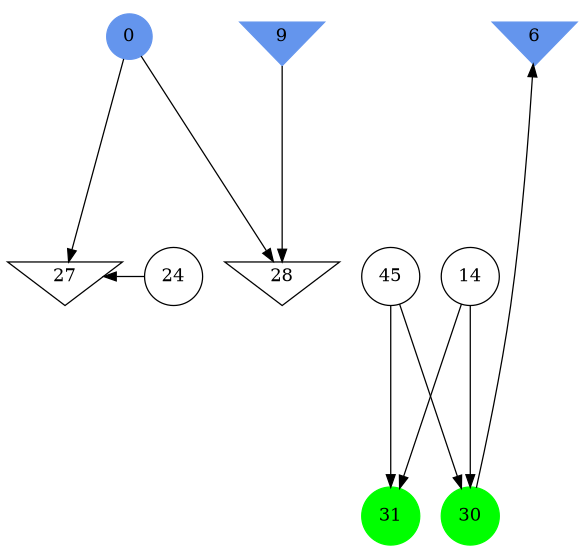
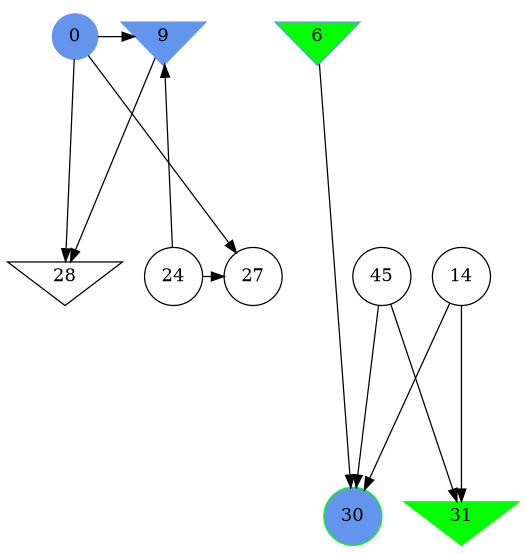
  digraph {
    ranksep=2.0
    node [color=black shape=circle]
    0 [color=cornflowerblue style=filled]
-   6 [color=cornflowerblue shape=invtriangle style=filled]
+   6 [color=cornflowerblue shape=invtriangle style=filled fillcolor=green]
    9 [color=cornflowerblue shape=invtriangle style=filled]
    14
    24
    n6 [label=45]
-   27 [shape=invtriangle]
+   27
    28 [shape=invtriangle]
-   30 [color=green style=filled]
-   31 [color=green style=filled]
+   30 [color=green style=filled fillcolor=cornflowerblue]
+   31 [color=green shape=invtriangle style=filled]
    subgraph sub_1 {
      rank=same
      0
      6
      9
    }
    subgraph sub_2 {
      rank=same
      14
      24
      n6
      27
      28
    }
    subgraph sub_3 {
      rank=same
      30
      31
    }
+   0 -> 9
    0 -> 27
    0 -> 28
-   30 -> 6
+   6 -> 30
    9 -> 28
    14 -> 30
    14 -> 31
+   24 -> 9
    24 -> 27
    n6 -> 30
    n6 -> 31
  }
